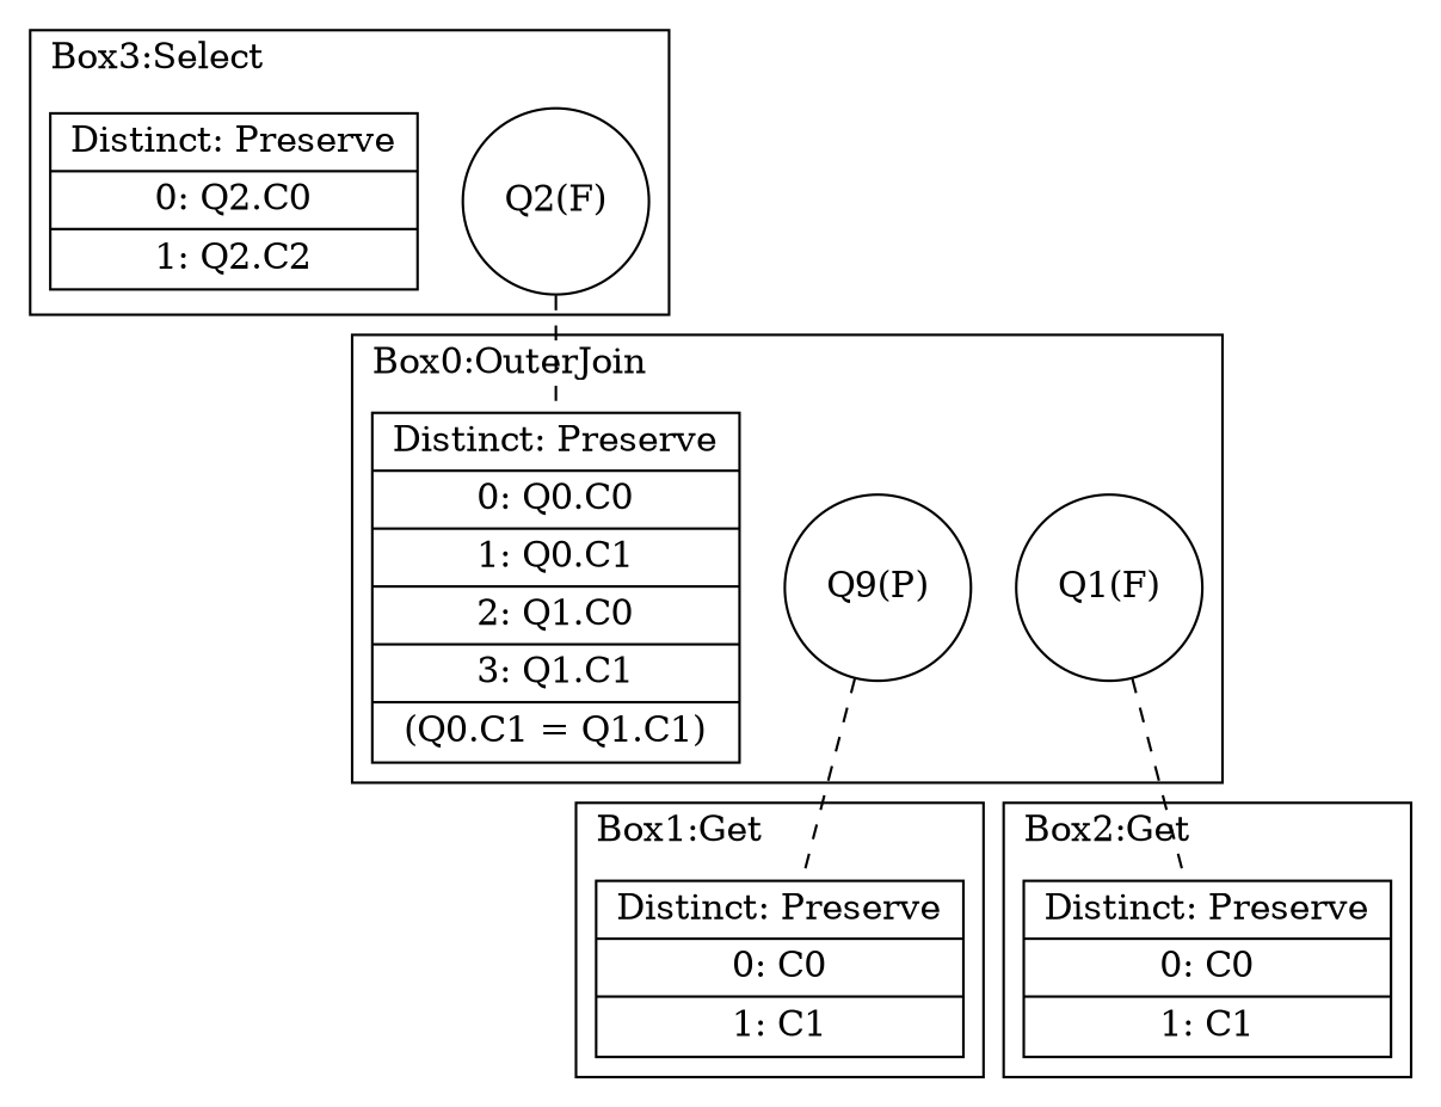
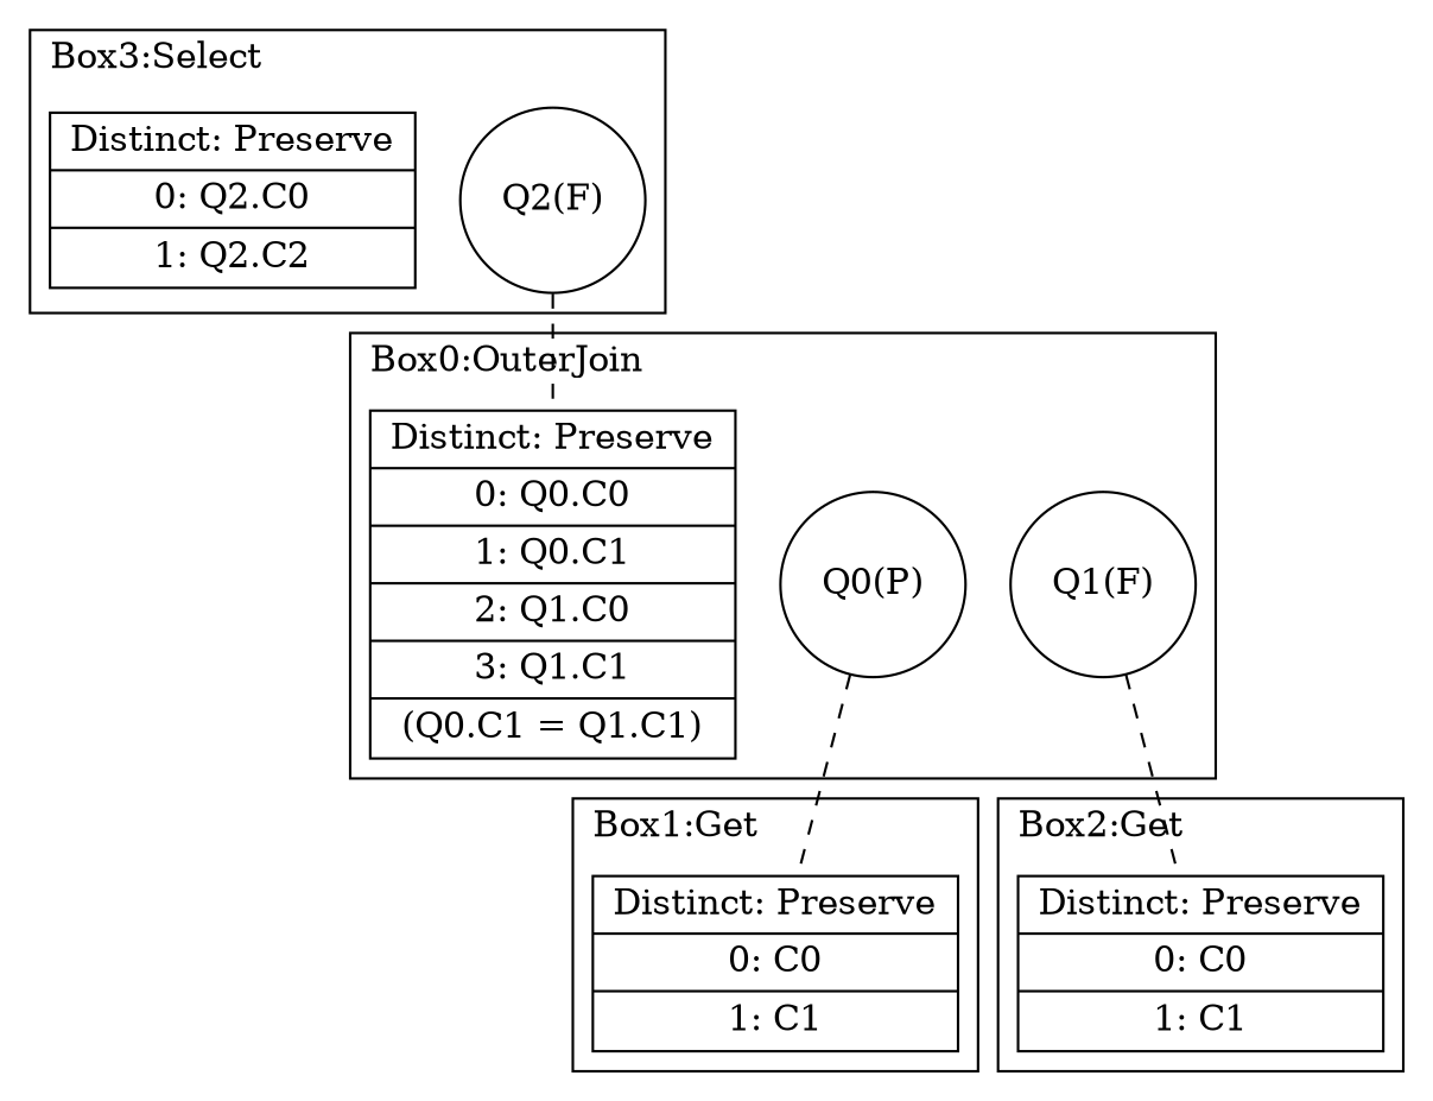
  digraph {
    compound=true
    labeljust=l
    node [shape=record]
    edge [arrowhead=none style=dashed]
    n1 [label="Q2(F)" shape=circle]
    n2 [label="{ Distinct: Preserve| 0: Q2.C0| 1: Q2.C2 }"]
-   n3 [label="Q9(P)" shape=circle]
+   n3 [label="Q0(P)" shape=circle]
    n4 [label="Q1(F)" shape=circle]
    n5 [label="{ Distinct: Preserve| 0: Q0.C0| 1: Q0.C1| 2: Q1.C0| 3: Q1.C1| (Q0.C1 = Q1.C1) }"]
    n6 [label="{ Distinct: Preserve| 0: C0| 1: C1 }"]
    n7 [label="{ Distinct: Preserve| 0: C0| 1: C1 }"]
    subgraph cluster_1 {
      label="Box3:Select"
      n2
      subgraph sub_2 {
        label="Box3:Select"
        rank=same
        n1
      }
    }
    subgraph cluster_3 {
      label="Box0:OuterJoin"
      n5
      subgraph sub_4 {
        label="Box0:OuterJoin"
        rank=same
        n3
        n4
      }
    }
    subgraph cluster_5 {
      label="Box2:Get"
      n6
      subgraph sub_6 {
        label="Box2:Get"
        rank=same
      }
    }
    subgraph cluster_7 {
      label="Box1:Get"
      n7
      subgraph sub_8 {
        label="Box1:Get"
        rank=same
      }
    }
    n1 -> n5
    n3 -> n7
    n4 -> n6
  }
